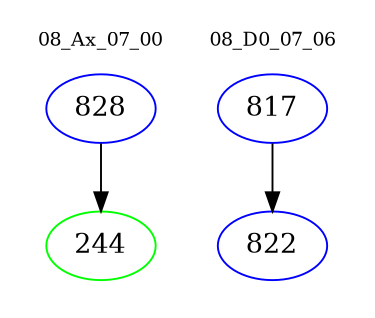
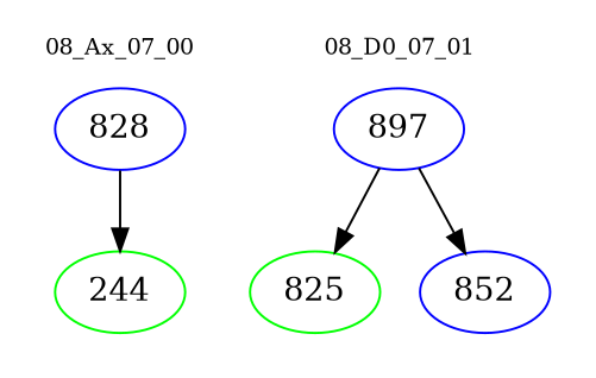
  digraph {
    node [color=blue]
    edge [color=black]
    n1 [label=828]
    n2 [color=green label=244]
-   n3 [label=817]
-   n5 [label=822]
+   n3 [label=897]
+   n4 [color=green label=825]
+   n5 [label=852]
    subgraph cluster_1 {
      color=white
      fontsize=10
      label="08_Ax_07_00"
      n1
      n2
    }
    subgraph cluster_2 {
      color=white
      fontsize=10
-     label="08_D0_07_06"
+     label="08_D0_07_01"
      n3
+     n4
      n5
    }
    n1 -> n2
+   n3 -> n4
    n3 -> n5
  }
